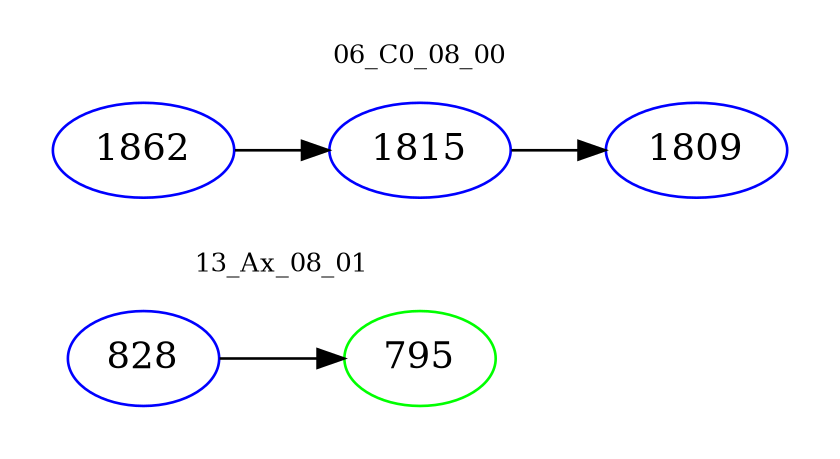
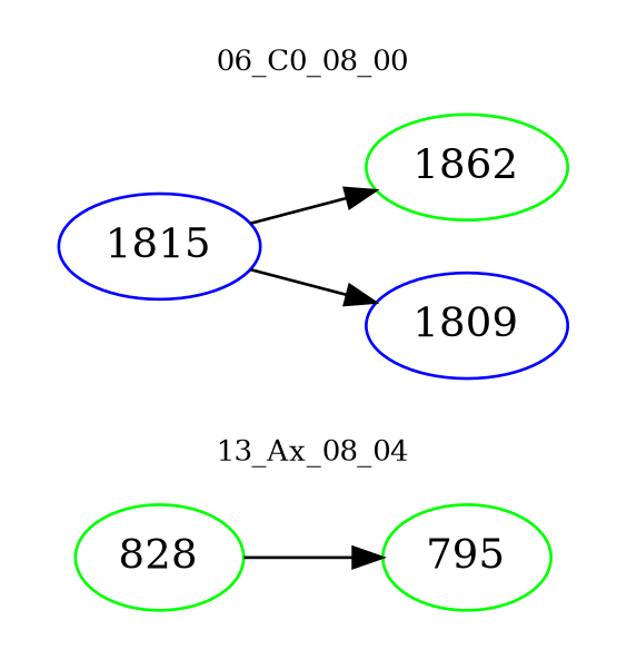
  digraph {
    rankdir=LR
    node [color=green]
    edge [color=black]
-   n1 [color=blue label=828]
+   n1 [label=828]
    n2 [label=795]
    n3 [color=blue label=1815]
    n4 [color=blue label=1809]
-   n5 [color=blue label=1862]
+   n5 [label=1862]
    subgraph cluster_1 {
      color=white
      fontsize=10
-     label="13_Ax_08_01"
+     label="13_Ax_08_04"
      n1
      n2
    }
    subgraph cluster_2 {
      color=white
      fontsize=10
      label="06_C0_08_00"
      n3
      n4
      n5
    }
    n1 -> n2
    n3 -> n4
-   n5 -> n3
+   n3 -> n5
  }
